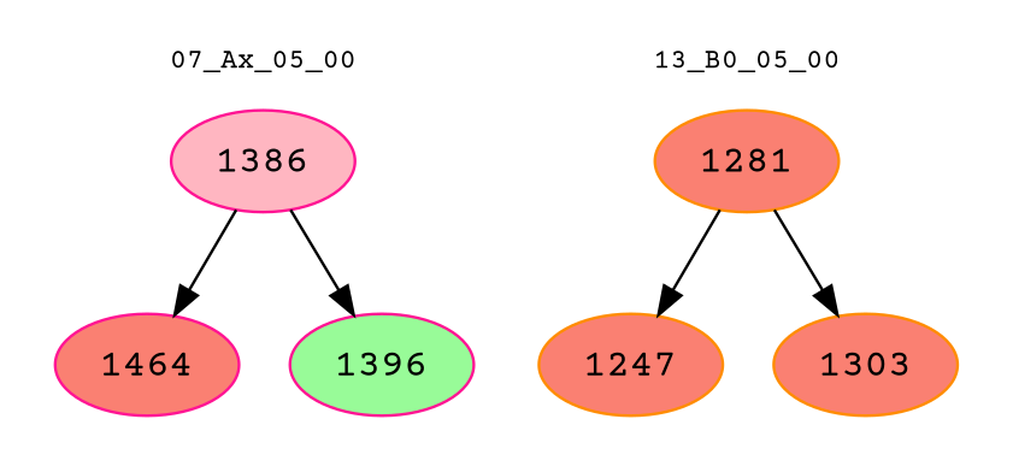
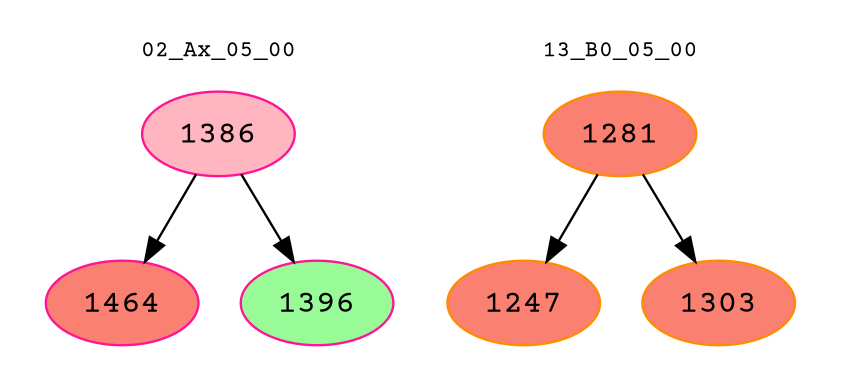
  digraph {
    fontname="Courier Prime"
    node [color=deeppink fillcolor=salmon fontname="Courier Prime" style=filled]
    edge [color=black fontname="Courier Prime"]
    n1 [fillcolor=lightpink label=1386]
    n2 [label=1464]
    n3 [fillcolor=palegreen label=1396]
    n4 [color=darkorange label=1281]
    n5 [color=darkorange label=1247]
    n6 [color=darkorange label=1303]
    subgraph cluster_1 {
      color=white
      fontsize=10
-     label="07_Ax_05_00"
+     label="02_Ax_05_00"
      n1
      n2
      n3
    }
    subgraph cluster_2 {
      color=white
      fontsize=10
      label="13_B0_05_00"
      n4
      n5
      n6
    }
    n1 -> n2
    n1 -> n3
    n4 -> n5
    n4 -> n6
  }
